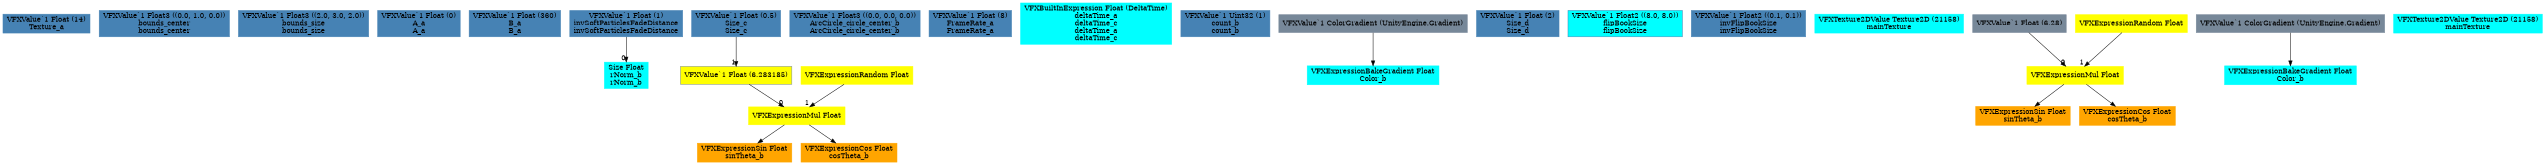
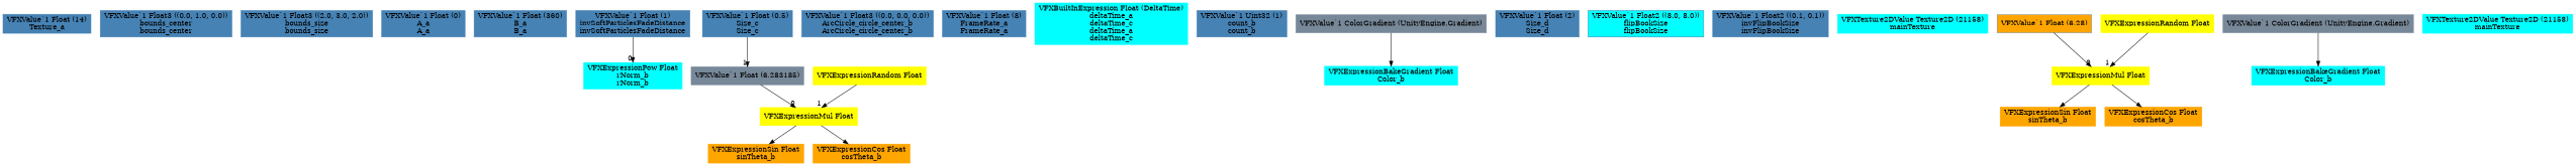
  digraph {
    node [color=steelblue shape=box style=filled]
    n1 [label="VFXValue`1 Float (14)\nTexture_a"]
    n2 [label="VFXValue`1 Float3 ((0.0, 1.0, 0.0))\nbounds_center\nbounds_center"]
    n3 [label="VFXValue`1 Float3 ((2.0, 3.0, 2.0))\nbounds_size\nbounds_size"]
    n4 [label="VFXValue`1 Float (0)\nA_a\nA_a"]
    n5 [label="VFXValue`1 Float (360)\nB_a\nB_a"]
-   n6 [color=cyan label="Size Float\nrNorm_b\nrNorm_b"]
+   n6 [color=cyan label="VFXExpressionPow Float\nrNorm_b\nrNorm_b"]
    n7 [label="VFXValue`1 Float (1)\ninvSoftParticlesFadeDistance\ninvSoftParticlesFadeDistance"]
    n8 [label="VFXValue`1 Float (0.5)\nSize_c\nSize_c"]
-   n9 [color=lightslategray label="VFXValue`1 Float (6.283185)" fillcolor=yellow]
+   n9 [color=lightslategray label="VFXValue`1 Float (6.283185)"]
    n10 [color=orange label="VFXExpressionSin Float\nsinTheta_b"]
    n11 [color=yellow label="VFXExpressionMul Float"]
    n12 [color=orange label="VFXExpressionCos Float\ncosTheta_b"]
    n13 [color=yellow label="VFXExpressionRandom Float"]
    n14 [label="VFXValue`1 Float3 ((0.0, 0.0, 0.0))\nArcCircle_circle_center_b\nArcCircle_circle_center_b"]
    n15 [label="VFXValue`1 Float (8)\nFrameRate_a\nFrameRate_a"]
    n16 [color=cyan label="VFXBuiltInExpression Float (DeltaTime)\ndeltaTime_a\ndeltaTime_c\ndeltaTime_a\ndeltaTime_c"]
    n17 [label="VFXValue`1 Uint32 (1)\ncount_b\ncount_b"]
    n18 [color=cyan label="VFXExpressionBakeGradient Float\nColor_b"]
    n19 [color=lightslategray label="VFXValue`1 ColorGradient (UnityEngine.Gradient)"]
    n20 [label="VFXValue`1 Float (2)\nSize_d\nSize_d"]
    n21 [fillcolor=cyan label="VFXValue`1 Float2 ((8.0, 8.0))\nflipBookSize\nflipBookSize"]
    n22 [label="VFXValue`1 Float2 ((0.1, 0.1))\ninvFlipBookSize\ninvFlipBookSize"]
    n23 [color=cyan label="VFXTexture2DValue Texture2D (21158)\nmainTexture"]
    n24 [color=orange label="VFXExpressionSin Float\nsinTheta_b"]
    n25 [color=yellow label="VFXExpressionMul Float"]
    n26 [color=orange label="VFXExpressionCos Float\ncosTheta_b"]
-   n27 [color=lightslategray label="VFXValue`1 Float (6.28)"]
+   n27 [color=lightslategray label="VFXValue`1 Float (6.28)" fillcolor=orange]
    n28 [color=yellow label="VFXExpressionRandom Float"]
    n29 [color=cyan label="VFXExpressionBakeGradient Float\nColor_b"]
    n30 [color=lightslategray label="VFXValue`1 ColorGradient (UnityEngine.Gradient)"]
    n31 [color=cyan label="VFXTexture2DValue Texture2D (21158)\nmainTexture"]
    n7 -> n6 [headlabel=0]
    n8 -> n9 [headlabel=1]
    n9 -> n11 [headlabel=0]
    n11 -> n10
    n11 -> n12
    n13 -> n11 [headlabel=1]
    n19 -> n18
    n25 -> n24
    n25 -> n26
    n27 -> n25 [headlabel=0]
    n28 -> n25 [headlabel=1]
    n30 -> n29
  }
